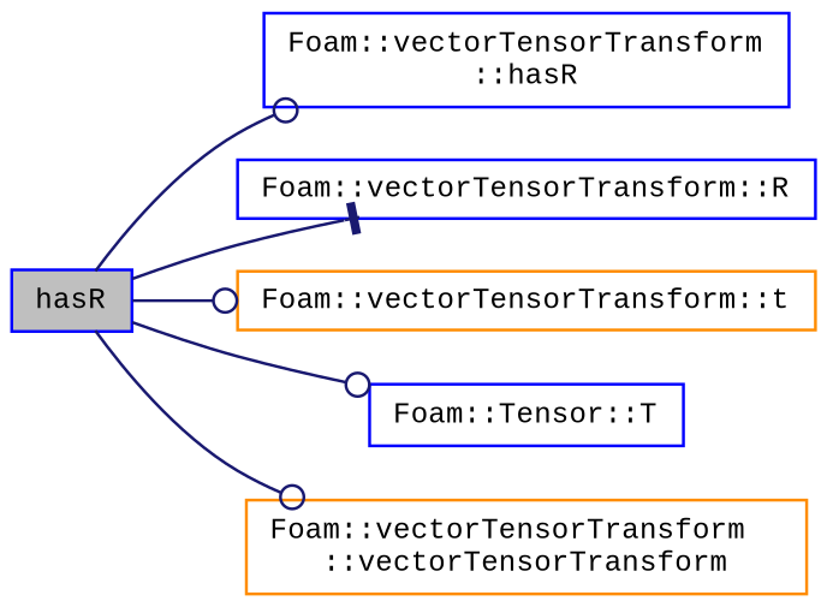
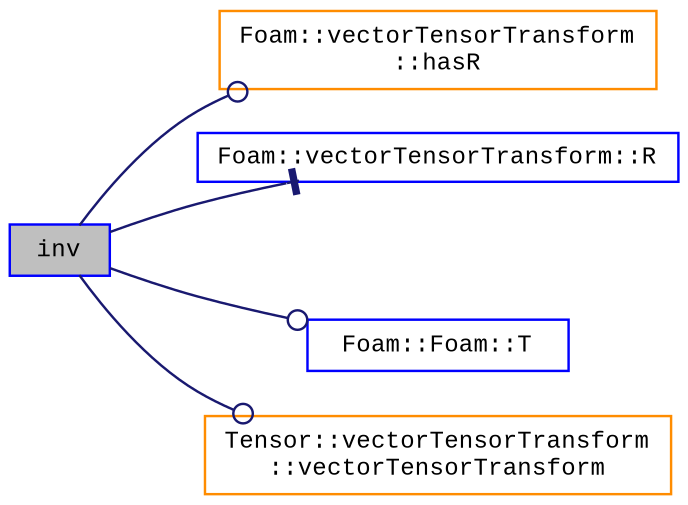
  digraph {
    fontname="Liberation Mono"
    rankdir=LR
    node [color=blue fontname="Liberation Mono" fontsize=10 shape=record]
    edge [arrowhead=odot color=midnightblue fontname="Liberation Mono" fontsize=10 labelfontname=FreeSans labelfontsize=10 style=solid]
-   n1 [fillcolor=grey75 fontcolor=black height=0.2 label=hasR style=filled width=0.4]
-   n2 [height=0.2 label="Foam::vectorTensorTransform\l::hasR" width=0.4]
+   n1 [fillcolor=grey75 fontcolor=black height=0.2 label=inv style=filled width=0.4]
+   n2 [color=darkorange height=0.2 label="Foam::vectorTensorTransform\l::hasR" width=0.4]
    n3 [height=0.2 label="Foam::vectorTensorTransform::R" width=0.4]
-   n4 [color=darkorange height=0.2 label="Foam::vectorTensorTransform::t" width=0.4]
-   n5 [height=0.2 label="Foam::Tensor::T" width=0.4]
-   n6 [color=darkorange height=0.2 label="Foam::vectorTensorTransform\l::vectorTensorTransform" width=0.4]
+   n5 [height=0.2 label="Foam::Foam::T" width=0.4]
+   n6 [color=darkorange height=0.2 label="Tensor::vectorTensorTransform\l::vectorTensorTransform" width=0.4]
    n1 -> n2
    n1 -> n3 [arrowhead=tee]
-   n1 -> n4
    n1 -> n5
    n1 -> n6
  }
